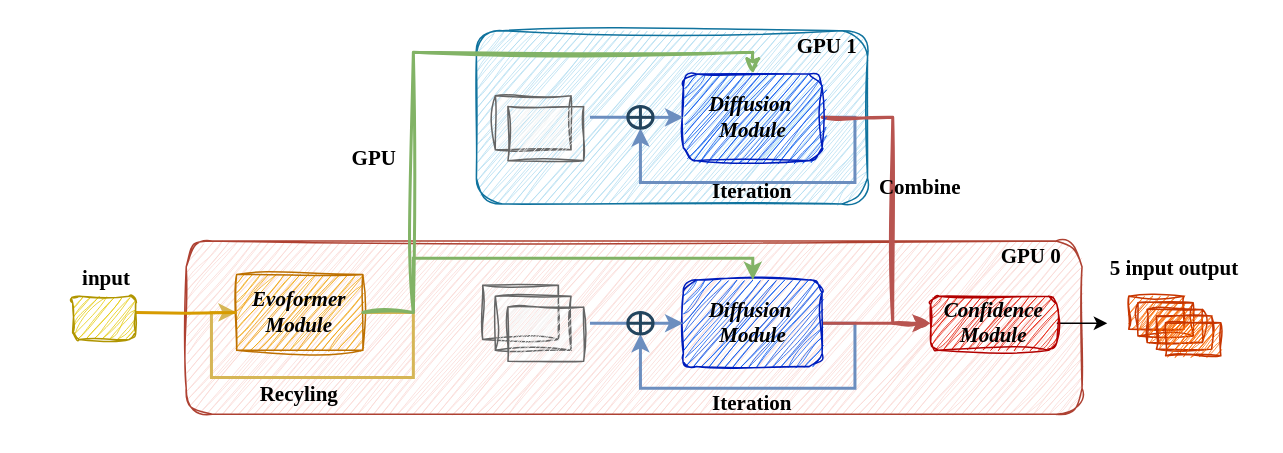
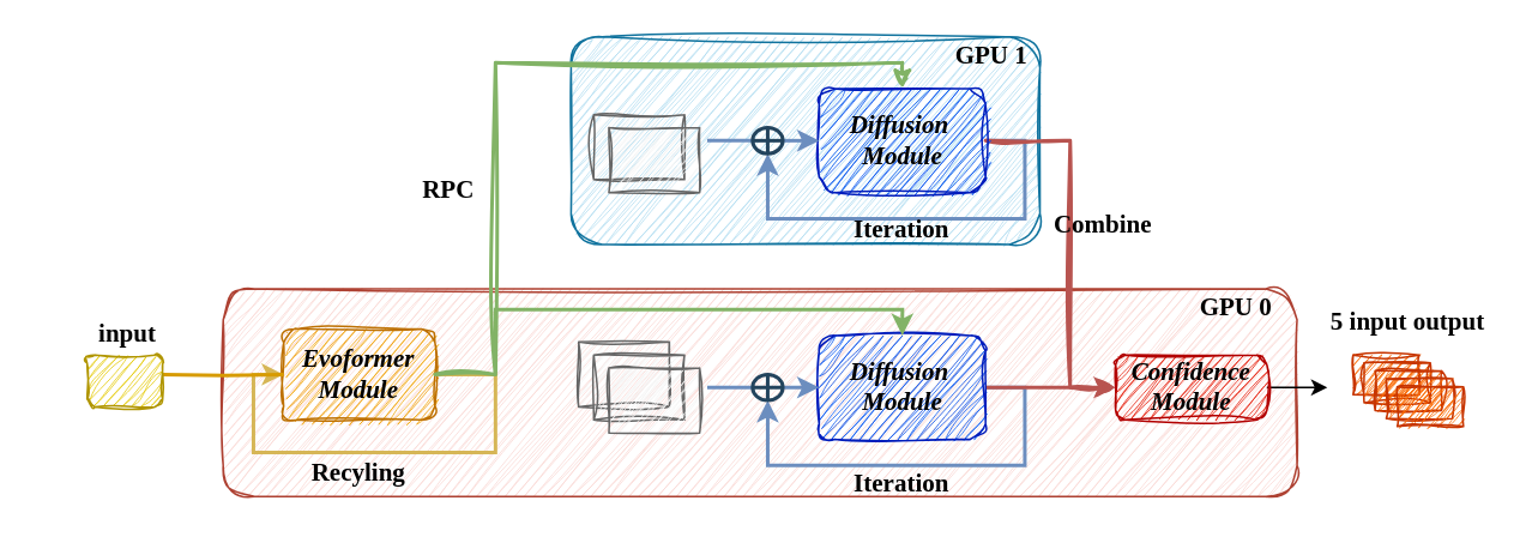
  <mxCell id="0" />
  <mxCell id="1" parent="0" />
  <mxCell id="2" value="" style="group;fontSize=14;fontStyle=1" parent="1" vertex="1" connectable="0"><mxGeometry x="20" y="20" width="813" height="260" as="geometry" /></mxCell>
  <mxCell id="3" value="" style="rounded=1;whiteSpace=wrap;html=1;fillColor=#fad9d5;strokeColor=#ae4132;glass=0;shadow=0;sketch=1;curveFitting=1;jiggle=2;fontFamily=Comic Sans MS;fontSize=14;fontStyle=1" parent="2" vertex="1"><mxGeometry x="103.465" y="140.111" width="597.237" height="115.556" as="geometry" /></mxCell>
  <mxCell id="4" value="" style="rounded=1;whiteSpace=wrap;html=1;fillColor=#b1ddf0;strokeColor=#10739e;sketch=1;curveFitting=1;jiggle=2;fontFamily=Comic Sans MS;fontSize=14;fontStyle=1" parent="2" vertex="1"><mxGeometry x="296.936" width="260.766" height="115.556" as="geometry" /></mxCell>
  <mxCell id="5" value="" style="edgeStyle=orthogonalEdgeStyle;rounded=0;orthogonalLoop=1;jettySize=auto;html=1;exitX=1;exitY=0.5;exitDx=0;exitDy=0;entryX=0.5;entryY=1;entryDx=0;entryDy=0;fillColor=#dae8fc;strokeColor=#6c8ebf;strokeWidth=2;fontFamily=Comic Sans MS;fontSize=14;fontStyle=1" parent="2" source="7" target="19" edge="1"><mxGeometry relative="1" as="geometry"><mxPoint x="414.702" y="195" as="targetPoint" /><Array as="points"><mxPoint x="549.29" y="195" /><mxPoint x="549.29" y="238.333" /><mxPoint x="406.29" y="238.333" /></Array><mxPoint as="offset" /></mxGeometry></mxCell>
  <mxCell id="6" style="edgeStyle=orthogonalEdgeStyle;rounded=0;orthogonalLoop=1;jettySize=auto;html=1;exitX=1;exitY=0.5;exitDx=0;exitDy=0;entryX=0;entryY=0.5;entryDx=0;entryDy=0;fillColor=#f8cecc;strokeColor=#b85450;strokeWidth=2;fontFamily=Comic Sans MS;fontSize=14;fontStyle=1" parent="2" source="7" target="33" edge="1"><mxGeometry relative="1" as="geometry" /></mxCell>
  <mxCell id="7" value="&lt;i&gt;&lt;span&gt;&lt;font style=&quot;color: rgb(0, 0, 0);&quot;&gt;Diffusion&amp;nbsp;&lt;/font&gt;&lt;/span&gt;&lt;/i&gt;&lt;div&gt;&lt;i&gt;&lt;span&gt;&lt;font style=&quot;color: rgb(0, 0, 0);&quot;&gt;Module&lt;/font&gt;&lt;/span&gt;&lt;/i&gt;&lt;/div&gt;" style="rounded=1;whiteSpace=wrap;html=1;fillColor=#0050ef;strokeColor=#001DBC;sketch=1;curveFitting=1;jiggle=2;fontColor=#ffffff;fontFamily=Comic Sans MS;fontSize=14;fontStyle=1" parent="2" vertex="1"><mxGeometry x="434.89" y="166.111" width="92.53" height="57.778" as="geometry" /></mxCell>
  <mxCell id="8" style="edgeStyle=orthogonalEdgeStyle;rounded=0;orthogonalLoop=1;jettySize=auto;html=1;exitX=1;exitY=0.5;exitDx=0;exitDy=0;entryX=0.5;entryY=0;entryDx=0;entryDy=0;fillColor=#d5e8d4;strokeColor=#82b366;strokeWidth=2;fontFamily=Comic Sans MS;fontSize=14;fontStyle=1" parent="2" source="9" target="7" edge="1"><mxGeometry relative="1" as="geometry"><Array as="points"><mxPoint x="254.877" y="187.778" /><mxPoint x="254.877" y="151.667" /><mxPoint x="481.155" y="151.667" /></Array></mxGeometry></mxCell>
- <mxCell id="9" value="&lt;span&gt;&lt;i&gt;Evoformer&lt;/i&gt;&lt;/span&gt;&lt;div&gt;&lt;span&gt;&lt;i&gt;Module&lt;/i&gt;&lt;/span&gt;&lt;/div&gt;" style="whiteSpace=wrap;html=1;fillColor=#f0a30a;strokeColor=#BD7000;sketch=1;curveFitting=1;jiggle=2;fontColor=#000000;fontFamily=Comic Sans MS;fontSize=14;fontStyle=1;rounded=0;" parent="2" vertex="1"><mxGeometry x="137.112" y="162.5" width="84.118" height="50.556" as="geometry" /></mxCell>
+ <mxCell id="9" value="&lt;span&gt;&lt;i&gt;Evoformer&lt;/i&gt;&lt;/span&gt;&lt;div&gt;&lt;span&gt;&lt;i&gt;Module&lt;/i&gt;&lt;/span&gt;&lt;/div&gt;" style="rounded=1;whiteSpace=wrap;html=1;fillColor=#f0a30a;strokeColor=#BD7000;sketch=1;curveFitting=1;jiggle=2;fontColor=#000000;fontFamily=Comic Sans MS;fontSize=14;fontStyle=1" parent="2" vertex="1"><mxGeometry x="137.112" y="162.5" width="84.118" height="50.556" as="geometry" /></mxCell>
  <mxCell id="10" style="edgeStyle=orthogonalEdgeStyle;rounded=0;orthogonalLoop=1;jettySize=auto;html=1;exitX=1;exitY=0.5;exitDx=0;exitDy=0;entryX=0;entryY=0.5;entryDx=0;entryDy=0;fillColor=#fff2cc;strokeColor=#d6b656;strokeWidth=2;fontFamily=Comic Sans MS;fontSize=14;fontStyle=1" parent="2" source="9" target="9" edge="1"><mxGeometry relative="1" as="geometry"><Array as="points"><mxPoint x="254.877" y="187.778" /><mxPoint x="254.877" y="231.111" /><mxPoint x="120.289" y="231.111" /><mxPoint x="120.289" y="187.778" /></Array></mxGeometry></mxCell>
  <mxCell id="11" value="&lt;span&gt;Recyling&lt;/span&gt;" style="text;html=1;align=center;verticalAlign=middle;whiteSpace=wrap;rounded=0;fontFamily=Comic Sans MS;fontSize=14;fontStyle=1" parent="2" vertex="1"><mxGeometry x="153.936" y="231.833" width="50.471" height="21.667" as="geometry" /></mxCell>
  <mxCell id="12" value="" style="rounded=0;whiteSpace=wrap;html=1;fillColor=#f5f5f5;fontColor=#333333;strokeColor=#666666;sketch=1;curveFitting=1;jiggle=2;fontFamily=Comic Sans MS;fontSize=14;fontStyle=1" parent="2" vertex="1"><mxGeometry x="301.142" y="169.722" width="50.471" height="36.111" as="geometry" /></mxCell>
  <mxCell id="13" value="" style="rounded=0;whiteSpace=wrap;html=1;fillColor=#f5f5f5;fontColor=#333333;strokeColor=#666666;sketch=1;curveFitting=1;jiggle=2;fontFamily=Comic Sans MS;fontSize=14;fontStyle=1" parent="2" vertex="1"><mxGeometry x="309.554" y="176.944" width="50.471" height="36.111" as="geometry" /></mxCell>
  <mxCell id="14" value="" style="endArrow=classic;html=1;rounded=0;entryX=0;entryY=0.5;entryDx=0;entryDy=0;fillColor=#dae8fc;strokeColor=#6c8ebf;strokeWidth=2;fontFamily=Comic Sans MS;fontSize=14;fontStyle=1" parent="2" source="19" target="7" edge="1"><mxGeometry width="50" height="50" relative="1" as="geometry"><mxPoint x="372.643" y="194.639" as="sourcePoint" /><mxPoint x="426.478" y="194.639" as="targetPoint" /></mxGeometry></mxCell>
  <mxCell id="15" style="edgeStyle=orthogonalEdgeStyle;rounded=0;orthogonalLoop=1;jettySize=auto;html=1;entryX=0;entryY=0.5;entryDx=0;entryDy=0;endArrow=none;startFill=0;fillColor=#ffe6cc;strokeColor=#d79b00;strokeWidth=2;fontFamily=Comic Sans MS;fontSize=14;fontStyle=1" parent="2" target="9" edge="1"><mxGeometry relative="1" as="geometry"><mxPoint x="69.818" y="187.778" as="sourcePoint" /></mxGeometry></mxCell>
  <mxCell id="16" value="" style="rounded=1;whiteSpace=wrap;html=1;fillColor=#e3c800;strokeColor=#B09500;sketch=1;curveFitting=1;jiggle=2;fontColor=#000000;fontFamily=Comic Sans MS;fontSize=14;fontStyle=1" parent="2" vertex="1"><mxGeometry x="27.759" y="176.944" width="42.059" height="28.889" as="geometry" /></mxCell>
- <mxCell id="17" value="&lt;span&gt;&lt;font&gt;GPU&lt;/font&gt;&lt;/span&gt;" style="text;html=1;align=center;verticalAlign=middle;whiteSpace=wrap;rounded=0;strokeWidth=3;fontFamily=Comic Sans MS;fontSize=14;fontStyle=1" parent="2" vertex="1"><mxGeometry x="204.407" y="75.111" width="50.471" height="21.667" as="geometry" /></mxCell>
+ <mxCell id="17" value="&lt;span&gt;&lt;font&gt;RPC&lt;/font&gt;&lt;/span&gt;" style="text;html=1;align=center;verticalAlign=middle;whiteSpace=wrap;rounded=0;strokeWidth=3;fontFamily=Comic Sans MS;fontSize=14;fontStyle=1" parent="2" vertex="1"><mxGeometry x="204.407" y="75.111" width="50.471" height="21.667" as="geometry" /></mxCell>
  <mxCell id="18" value="" style="endArrow=none;html=1;rounded=0;entryX=0;entryY=0.5;entryDx=0;entryDy=0;startFill=0;strokeWidth=2;fillColor=#dae8fc;strokeColor=#6c8ebf;fontFamily=Comic Sans MS;fontSize=14;fontStyle=1" parent="2" target="19" edge="1"><mxGeometry width="50" height="50" relative="1" as="geometry"><mxPoint x="372.643" y="195" as="sourcePoint" /><mxPoint x="426.478" y="194.639" as="targetPoint" /></mxGeometry></mxCell>
  <mxCell id="19" value="" style="shape=orEllipse;perimeter=ellipsePerimeter;whiteSpace=wrap;html=1;backgroundOutline=1;fillColor=none;strokeColor=#23445d;strokeWidth=2;fontFamily=Comic Sans MS;fontSize=14;fontStyle=1" parent="2" vertex="1"><mxGeometry x="397.878" y="187.778" width="16.824" height="14.444" as="geometry" /></mxCell>
  <mxCell id="20" value="" style="edgeStyle=orthogonalEdgeStyle;rounded=0;orthogonalLoop=1;jettySize=auto;html=1;exitX=1;exitY=0.5;exitDx=0;exitDy=0;entryX=0.5;entryY=1;entryDx=0;entryDy=0;fillColor=#dae8fc;strokeColor=#6c8ebf;strokeWidth=2;fontFamily=Comic Sans MS;fontSize=14;fontStyle=1" parent="2" source="22" edge="1"><mxGeometry relative="1" as="geometry"><mxPoint x="406.29" y="64.957" as="targetPoint" /><Array as="points"><mxPoint x="549.29" y="57.734" /><mxPoint x="549.29" y="101.068" /><mxPoint x="406.29" y="101.068" /></Array></mxGeometry></mxCell>
  <mxCell id="21" style="edgeStyle=orthogonalEdgeStyle;rounded=0;orthogonalLoop=1;jettySize=auto;html=1;exitX=1;exitY=0.5;exitDx=0;exitDy=0;fillColor=#f8cecc;strokeColor=#b85450;strokeWidth=2;sketch=1;curveFitting=1;jiggle=2;fontFamily=Comic Sans MS;fontSize=14;fontStyle=1" parent="2" source="22" edge="1"><mxGeometry relative="1" as="geometry"><mxPoint x="599.761" y="195" as="targetPoint" /><Array as="points"><mxPoint x="574.526" y="57.778" /><mxPoint x="574.526" y="195" /></Array></mxGeometry></mxCell>
  <mxCell id="22" value="&lt;i&gt;&lt;span&gt;&lt;font style=&quot;color: rgb(0, 0, 0);&quot;&gt;Diffusion&amp;nbsp;&lt;/font&gt;&lt;/span&gt;&lt;/i&gt;&lt;div&gt;&lt;i&gt;&lt;span&gt;&lt;font style=&quot;color: rgb(0, 0, 0);&quot;&gt;Module&lt;/font&gt;&lt;/span&gt;&lt;/i&gt;&lt;/div&gt;" style="rounded=1;whiteSpace=wrap;html=1;fillColor=#0050ef;strokeColor=#001DBC;sketch=1;curveFitting=1;jiggle=2;fontColor=#ffffff;fontFamily=Comic Sans MS;fontSize=14;fontStyle=1" parent="2" vertex="1"><mxGeometry x="434.89" y="28.846" width="92.53" height="57.778" as="geometry" /></mxCell>
  <mxCell id="23" style="edgeStyle=orthogonalEdgeStyle;rounded=0;orthogonalLoop=1;jettySize=auto;html=1;fillColor=#d5e8d4;strokeColor=#82b366;entryX=0.5;entryY=0;entryDx=0;entryDy=0;strokeWidth=2;sketch=1;curveFitting=1;jiggle=2;fontFamily=Comic Sans MS;fontSize=14;fontStyle=1" parent="2" target="22" edge="1"><mxGeometry relative="1" as="geometry"><mxPoint x="381.054" y="50.512" as="targetPoint" /><Array as="points"><mxPoint x="254.877" y="187.778" /><mxPoint x="254.877" y="14.444" /><mxPoint x="481.996" y="14.444" /><mxPoint x="481.996" y="28.889" /></Array><mxPoint x="221.23" y="187.778" as="sourcePoint" /></mxGeometry></mxCell>
  <mxCell id="24" value="" style="rounded=0;whiteSpace=wrap;html=1;fillColor=#f5f5f5;fontColor=#333333;strokeColor=#666666;sketch=1;curveFitting=1;jiggle=2;fontFamily=Comic Sans MS;fontSize=14;fontStyle=1" parent="2" vertex="1"><mxGeometry x="309.554" y="43.29" width="50.471" height="36.111" as="geometry" /></mxCell>
  <mxCell id="25" value="" style="rounded=0;whiteSpace=wrap;html=1;fillColor=#f5f5f5;fontColor=#333333;strokeColor=#666666;sketch=1;curveFitting=1;jiggle=2;fontFamily=Comic Sans MS;fontSize=14;fontStyle=1" parent="2" vertex="1"><mxGeometry x="317.966" y="50.512" width="50.471" height="36.111" as="geometry" /></mxCell>
  <mxCell id="26" value="" style="endArrow=classic;html=1;rounded=0;entryX=0;entryY=0.5;entryDx=0;entryDy=0;fillColor=#dae8fc;strokeColor=#6c8ebf;strokeWidth=2;fontFamily=Comic Sans MS;fontSize=14;fontStyle=1" parent="2" target="22" edge="1"><mxGeometry width="50" height="50" relative="1" as="geometry"><mxPoint x="414.702" y="57.734" as="sourcePoint" /><mxPoint x="426.478" y="57.373" as="targetPoint" /></mxGeometry></mxCell>
  <mxCell id="27" value="" style="endArrow=none;html=1;rounded=0;entryX=0;entryY=0.5;entryDx=0;entryDy=0;startFill=0;fillColor=#dae8fc;strokeColor=#6c8ebf;strokeWidth=2;fontFamily=Comic Sans MS;fontSize=14;fontStyle=1" parent="2" edge="1"><mxGeometry width="50" height="50" relative="1" as="geometry"><mxPoint x="372.643" y="57.734" as="sourcePoint" /><mxPoint x="397.878" y="57.734" as="targetPoint" /></mxGeometry></mxCell>
  <mxCell id="28" value="" style="rounded=0;whiteSpace=wrap;html=1;fillColor=#f5f5f5;fontColor=#333333;strokeColor=#666666;sketch=1;curveFitting=1;jiggle=2;fontFamily=Comic Sans MS;fontSize=14;fontStyle=1" parent="2" vertex="1"><mxGeometry x="317.966" y="184.167" width="50.471" height="36.111" as="geometry" /></mxCell>
  <mxCell id="29" value="" style="shape=orEllipse;perimeter=ellipsePerimeter;whiteSpace=wrap;html=1;backgroundOutline=1;fillColor=none;strokeColor=#23445d;strokeWidth=2;fontFamily=Comic Sans MS;fontSize=14;fontStyle=1" parent="2" vertex="1"><mxGeometry x="397.878" y="50.512" width="16.824" height="14.444" as="geometry" /></mxCell>
  <mxCell id="30" value="&lt;span&gt;Iteration&lt;/span&gt;" style="text;html=1;align=center;verticalAlign=middle;whiteSpace=wrap;rounded=0;fontFamily=Comic Sans MS;fontSize=14;fontStyle=1" parent="2" vertex="1"><mxGeometry x="455.919" y="238.333" width="50.471" height="21.667" as="geometry" /></mxCell>
  <mxCell id="31" value="&lt;span&gt;Iteration&lt;/span&gt;" style="text;html=1;align=center;verticalAlign=middle;whiteSpace=wrap;rounded=0;fontFamily=Comic Sans MS;fontSize=14;fontStyle=1" parent="2" vertex="1"><mxGeometry x="455.919" y="96.778" width="50.471" height="21.667" as="geometry" /></mxCell>
  <mxCell id="32" style="edgeStyle=orthogonalEdgeStyle;rounded=0;orthogonalLoop=1;jettySize=auto;html=1;exitX=1;exitY=0.5;exitDx=0;exitDy=0;fontFamily=Comic Sans MS;fontSize=14;fontStyle=1" parent="2" source="33" edge="1"><mxGeometry relative="1" as="geometry"><mxPoint x="717.526" y="195.212" as="targetPoint" /></mxGeometry></mxCell>
  <mxCell id="33" value="&lt;span&gt;&lt;i&gt;&lt;font style=&quot;color: rgb(0, 0, 0);&quot;&gt;Confidence&lt;br&gt;Module&lt;/font&gt;&lt;/i&gt;&lt;/span&gt;" style="rounded=1;whiteSpace=wrap;html=1;fillColor=#e51400;strokeColor=#B20000;sketch=1;curveFitting=1;jiggle=2;fontColor=#ffffff;fontFamily=Comic Sans MS;fontSize=14;fontStyle=1" parent="2" vertex="1"><mxGeometry x="599.761" y="176.944" width="84.118" height="36.111" as="geometry" /></mxCell>
  <mxCell id="34" value="&lt;span&gt;&lt;font&gt;Combine&lt;/font&gt;&lt;/span&gt;" style="text;html=1;align=center;verticalAlign=middle;whiteSpace=wrap;rounded=0;fontFamily=Comic Sans MS;fontSize=14;fontStyle=1" parent="2" vertex="1"><mxGeometry x="567.937" y="93.889" width="50.471" height="21.667" as="geometry" /></mxCell>
  <mxCell id="35" value="" style="group;fontFamily=Comic Sans MS;fontSize=14;fontStyle=1" parent="2" vertex="1" connectable="0"><mxGeometry x="731.826" y="176.944" width="61.406" height="39.722" as="geometry" /></mxCell>
  <mxCell id="36" value="" style="rounded=0;whiteSpace=wrap;html=1;fillColor=#fa6800;fontColor=#000000;strokeColor=#C73500;sketch=1;curveFitting=1;jiggle=2;fontFamily=Comic Sans MS;fontSize=14;fontStyle=1" parent="35" vertex="1"><mxGeometry width="36.844" height="22.068" as="geometry" /></mxCell>
  <mxCell id="37" value="" style="rounded=0;whiteSpace=wrap;html=1;fillColor=#fa6800;fontColor=#000000;strokeColor=#C73500;sketch=1;curveFitting=1;jiggle=2;fontFamily=Comic Sans MS;fontSize=14;fontStyle=1" parent="35" vertex="1"><mxGeometry x="6.141" y="4.414" width="36.844" height="22.068" as="geometry" /></mxCell>
  <mxCell id="38" value="" style="rounded=0;whiteSpace=wrap;html=1;fillColor=#fa6800;fontColor=#000000;strokeColor=#C73500;sketch=1;curveFitting=1;jiggle=2;fontFamily=Comic Sans MS;fontSize=14;fontStyle=1" parent="35" vertex="1"><mxGeometry x="12.281" y="8.827" width="36.844" height="22.068" as="geometry" /></mxCell>
  <mxCell id="39" value="" style="rounded=0;whiteSpace=wrap;html=1;fillColor=#fa6800;fontColor=#000000;strokeColor=#C73500;sketch=1;curveFitting=1;jiggle=2;fontFamily=Comic Sans MS;fontSize=14;fontStyle=1" parent="35" vertex="1"><mxGeometry x="18.422" y="13.241" width="36.844" height="22.068" as="geometry" /></mxCell>
  <mxCell id="40" value="" style="rounded=0;whiteSpace=wrap;html=1;fillColor=#fa6800;fontColor=#000000;strokeColor=#C73500;sketch=1;curveFitting=1;jiggle=2;fontFamily=Comic Sans MS;fontSize=14;fontStyle=1" parent="35" vertex="1"><mxGeometry x="24.562" y="17.654" width="36.844" height="22.068" as="geometry" /></mxCell>
  <mxCell id="41" value="&lt;span&gt;GPU 0&lt;/span&gt;" style="text;html=1;align=center;verticalAlign=middle;whiteSpace=wrap;rounded=0;fontFamily=Comic Sans MS;fontSize=14;fontStyle=1" parent="2" vertex="1"><mxGeometry x="641.82" y="140.111" width="50.471" height="21.667" as="geometry" /></mxCell>
  <mxCell id="42" value="&lt;span&gt;GPU 1&lt;/span&gt;" style="text;html=1;align=center;verticalAlign=middle;whiteSpace=wrap;rounded=0;fontFamily=Comic Sans MS;fontSize=14;fontStyle=1" parent="2" vertex="1"><mxGeometry x="506.39" width="50.471" height="21.667" as="geometry" /></mxCell>
  <mxCell id="43" value="&lt;span&gt;5 input output&lt;/span&gt;" style="text;html=1;align=center;verticalAlign=middle;whiteSpace=wrap;rounded=0;fontFamily=Comic Sans MS;fontSize=14;fontStyle=1" parent="2" vertex="1"><mxGeometry x="712.058" y="148.056" width="100.942" height="21.667" as="geometry" /></mxCell>
  <mxCell id="44" value="&lt;span&gt;input&lt;/span&gt;" style="text;html=1;align=center;verticalAlign=middle;whiteSpace=wrap;rounded=0;fontFamily=Comic Sans MS;fontSize=14;fontStyle=1" parent="2" vertex="1"><mxGeometry y="155.278" width="100.942" height="21.667" as="geometry" /></mxCell>
